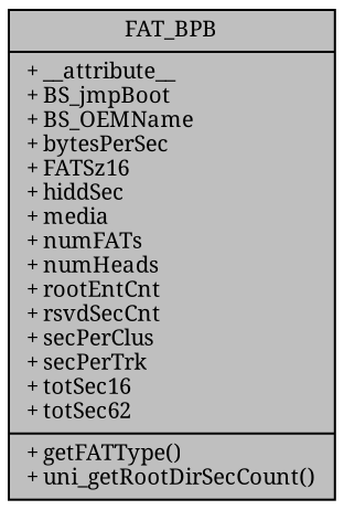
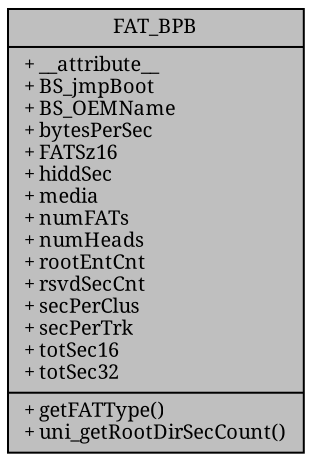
  digraph {
    fontname="Noto Serif"
-   n1 [color=black fillcolor=grey75 fontcolor=black fontname="Noto Serif" fontsize=10 height=0.2 label="{FAT_BPB\n|+ __attribute__\l+ BS_jmpBoot\l+ BS_OEMName\l+ bytesPerSec\l+ FATSz16\l+ hiddSec\l+ media\l+ numFATs\l+ numHeads\l+ rootEntCnt\l+ rsvdSecCnt\l+ secPerClus\l+ secPerTrk\l+ totSec16\l+ totSec62\l|+ getFATType()\l+ uni_getRootDirSecCount()\l}" shape=record style=filled width=0.4]
+   n1 [color=black fillcolor=grey75 fontcolor=black fontname="Noto Serif" fontsize=10 height=0.2 label="{FAT_BPB\n|+ __attribute__\l+ BS_jmpBoot\l+ BS_OEMName\l+ bytesPerSec\l+ FATSz16\l+ hiddSec\l+ media\l+ numFATs\l+ numHeads\l+ rootEntCnt\l+ rsvdSecCnt\l+ secPerClus\l+ secPerTrk\l+ totSec16\l+ totSec32\l|+ getFATType()\l+ uni_getRootDirSecCount()\l}" shape=record style=filled width=0.4]
  }
